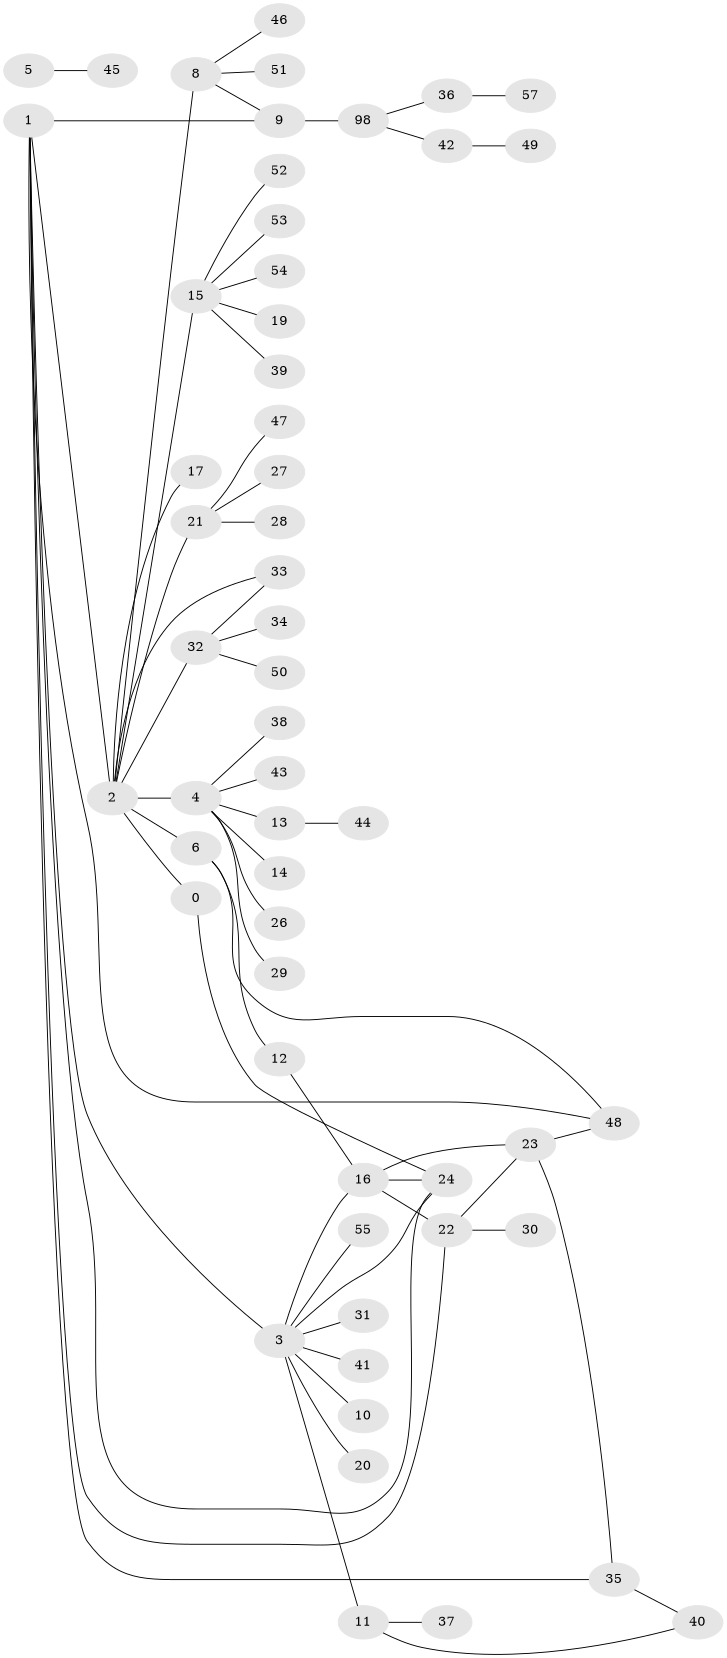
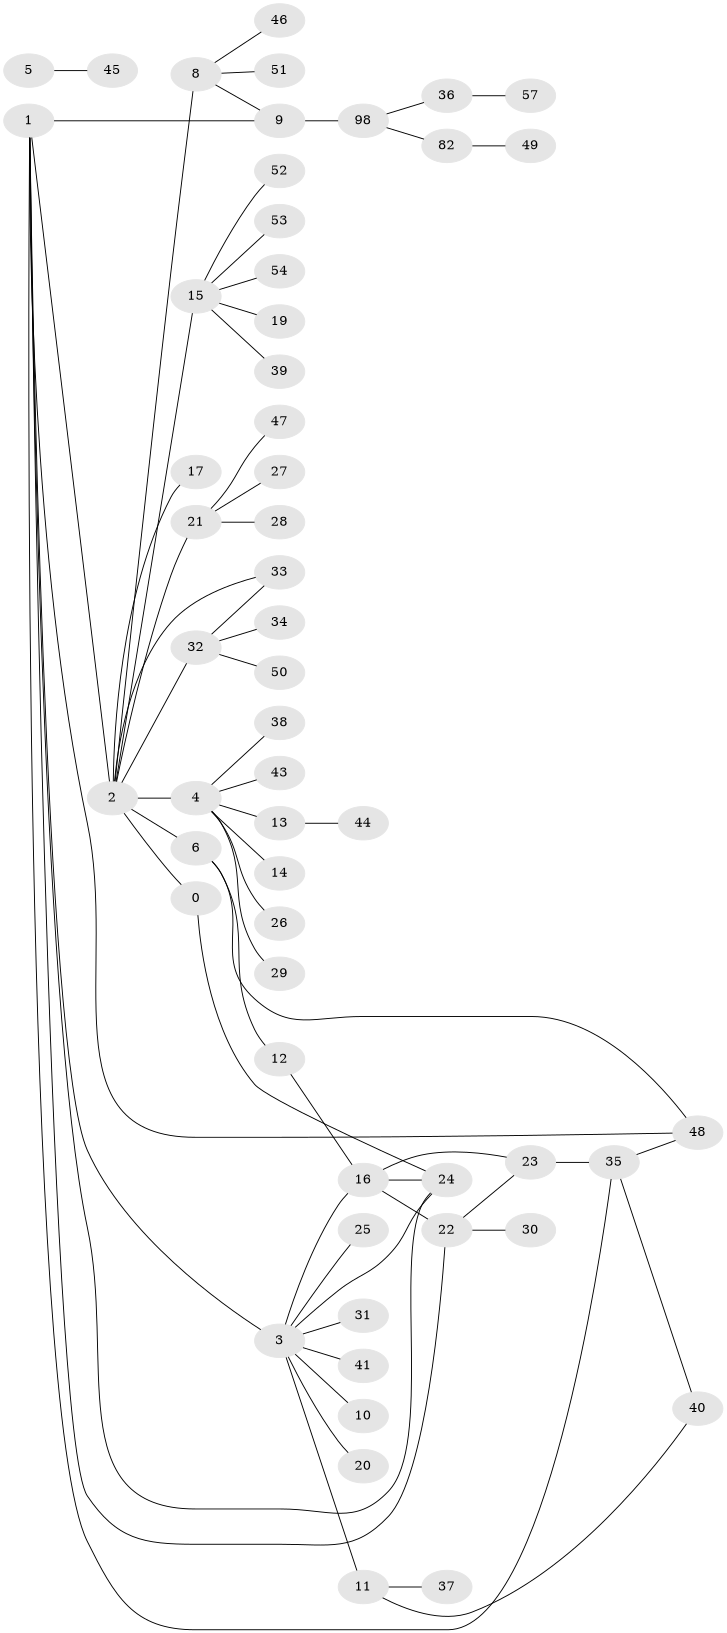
  graph {
    rankdir=LR
    node [color=gray90 style=filled]
    edge [weight=1.0]
    1
    2
    3
    9
    22
    24
    35
    48
    4
    6
    n11 [label=0]
    8
    15
    17
    21
    32
    33
    41
    10
    11
    16
    20
-   25 [label=55]
+   25
    31
    5
    45
    n27 [label=98]
    30
    23
    40
    13
    14
    26
    29
    38
    43
    12
    46
    51
    19
    39
    52
    53
    54
    27
    28
    47
    34
    50
    37
    44
    36
-   42
+   42 [label=82]
    n54 [label=57]
    49
    1 -- 2
    1 -- 3
    1 -- 9 [weight=7.0]
    1 -- 22
    1 -- 24
    1 -- 35
    1 -- 48
    2 -- 4
    2 -- 6
    2 -- n11 [weight=6.0]
    2 -- 8
    2 -- 15
    2 -- 17
    2 -- 21
    2 -- 32
    2 -- 33
    3 -- 24
    3 -- 41 [weight=2.0]
    3 -- 10
    3 -- 11
    3 -- 16
    3 -- 20
    3 -- 25
    3 -- 31
    9 -- n27
    22 -- 30 [weight=5.0]
    22 -- 23
-   23 -- 48 [weight=2.0]
+   35 -- 48 [weight=2.0]
    35 -- 40
    4 -- 13
    4 -- 14
    4 -- 26
    4 -- 29
    4 -- 38
    4 -- 43
    6 -- 48
    6 -- 12 [weight=3.0]
    n11 -- 24
    8 -- 9
    8 -- 46
    8 -- 51
    15 -- 19
    15 -- 39
    15 -- 52
    15 -- 53
    15 -- 54
    21 -- 27
    21 -- 28
    21 -- 47
    32 -- 33
    32 -- 34
    32 -- 50
    11 -- 40
    11 -- 37
    16 -- 22
    16 -- 24 [weight=8.0]
    16 -- 23
    5 -- 45
    n27 -- 36
    n27 -- 42
    23 -- 35
    13 -- 44
    12 -- 16
    36 -- n54
    42 -- 49 [weight=3.0]
  }
